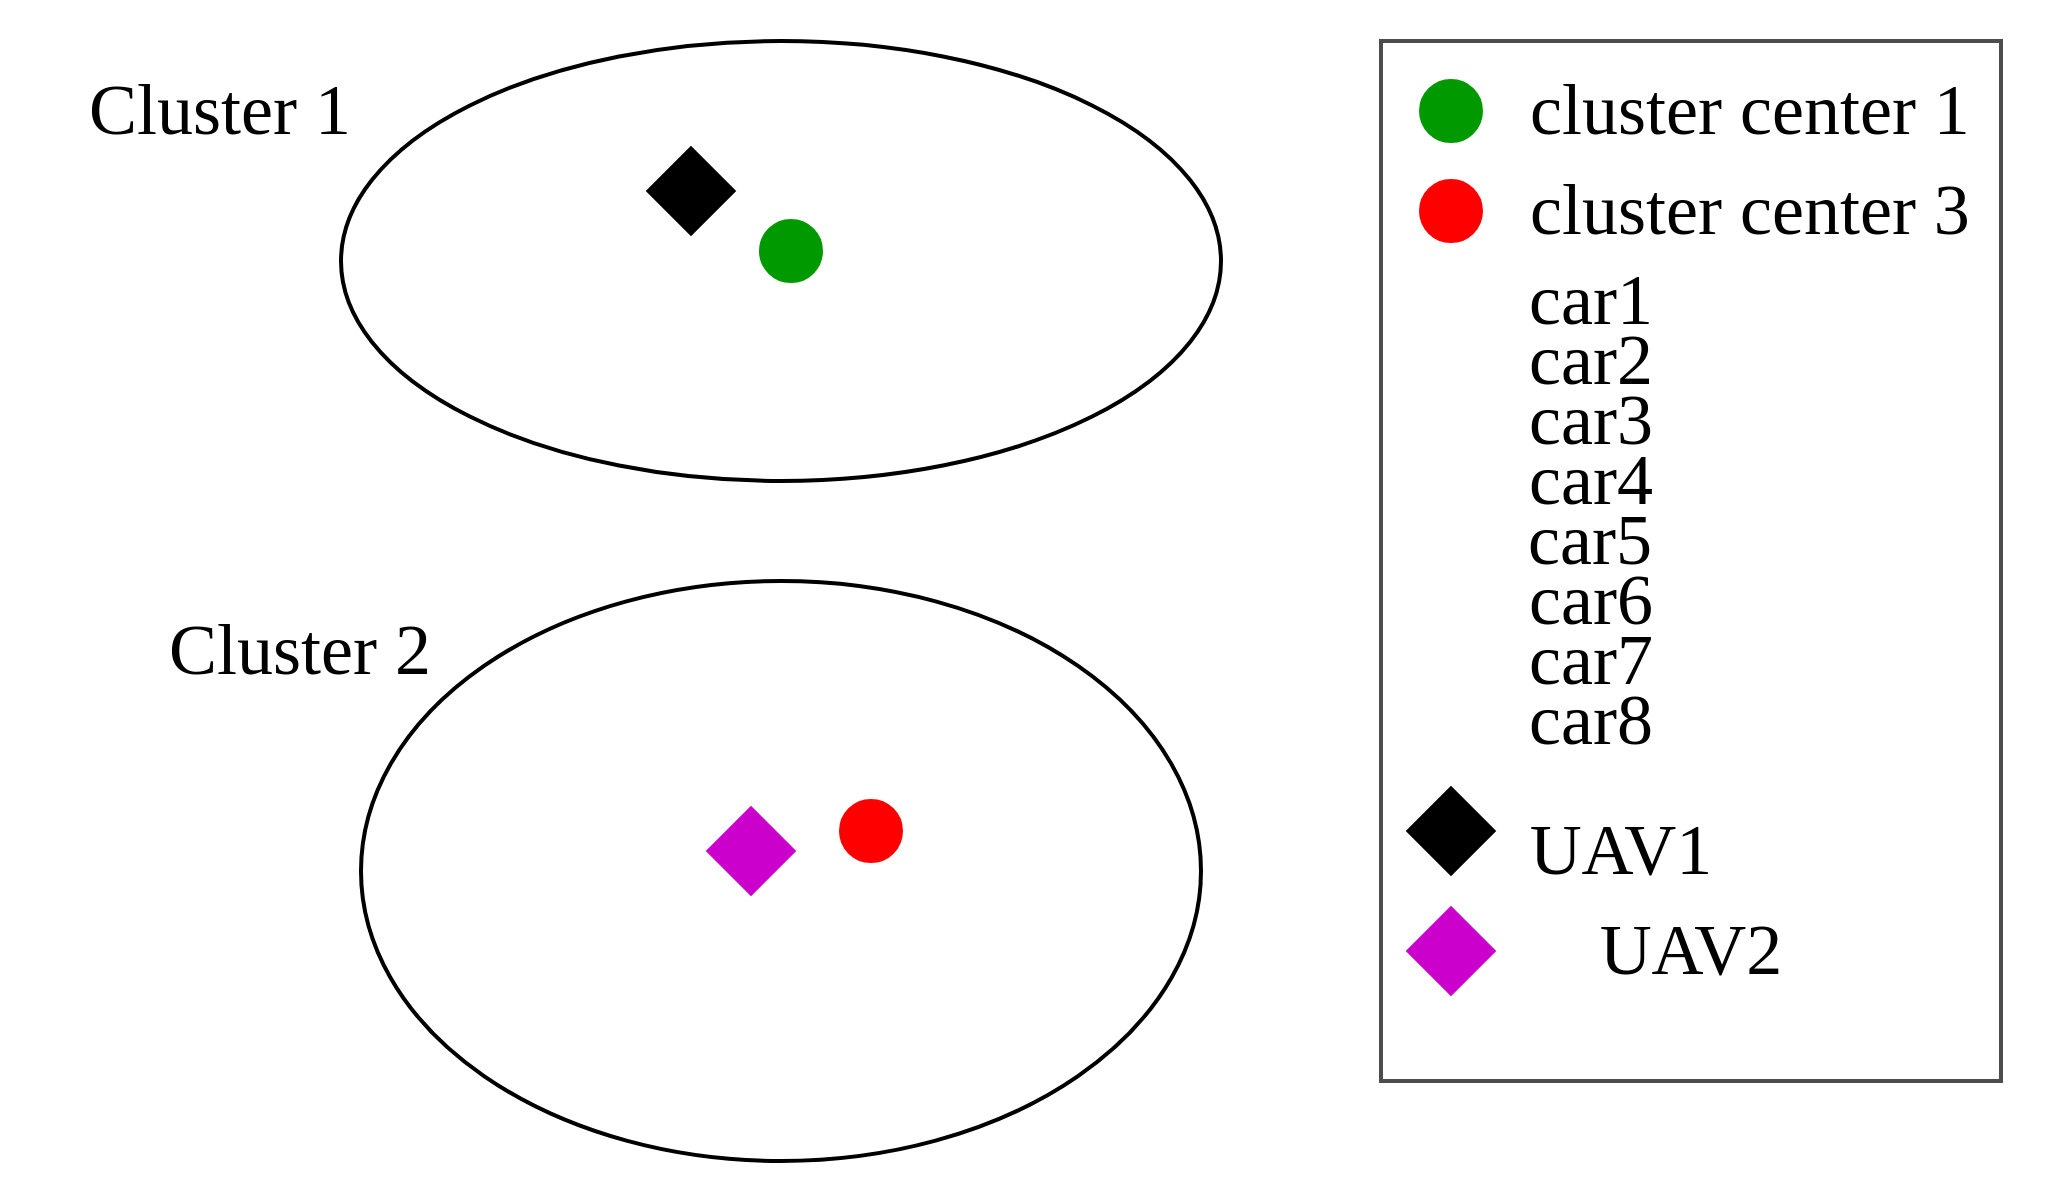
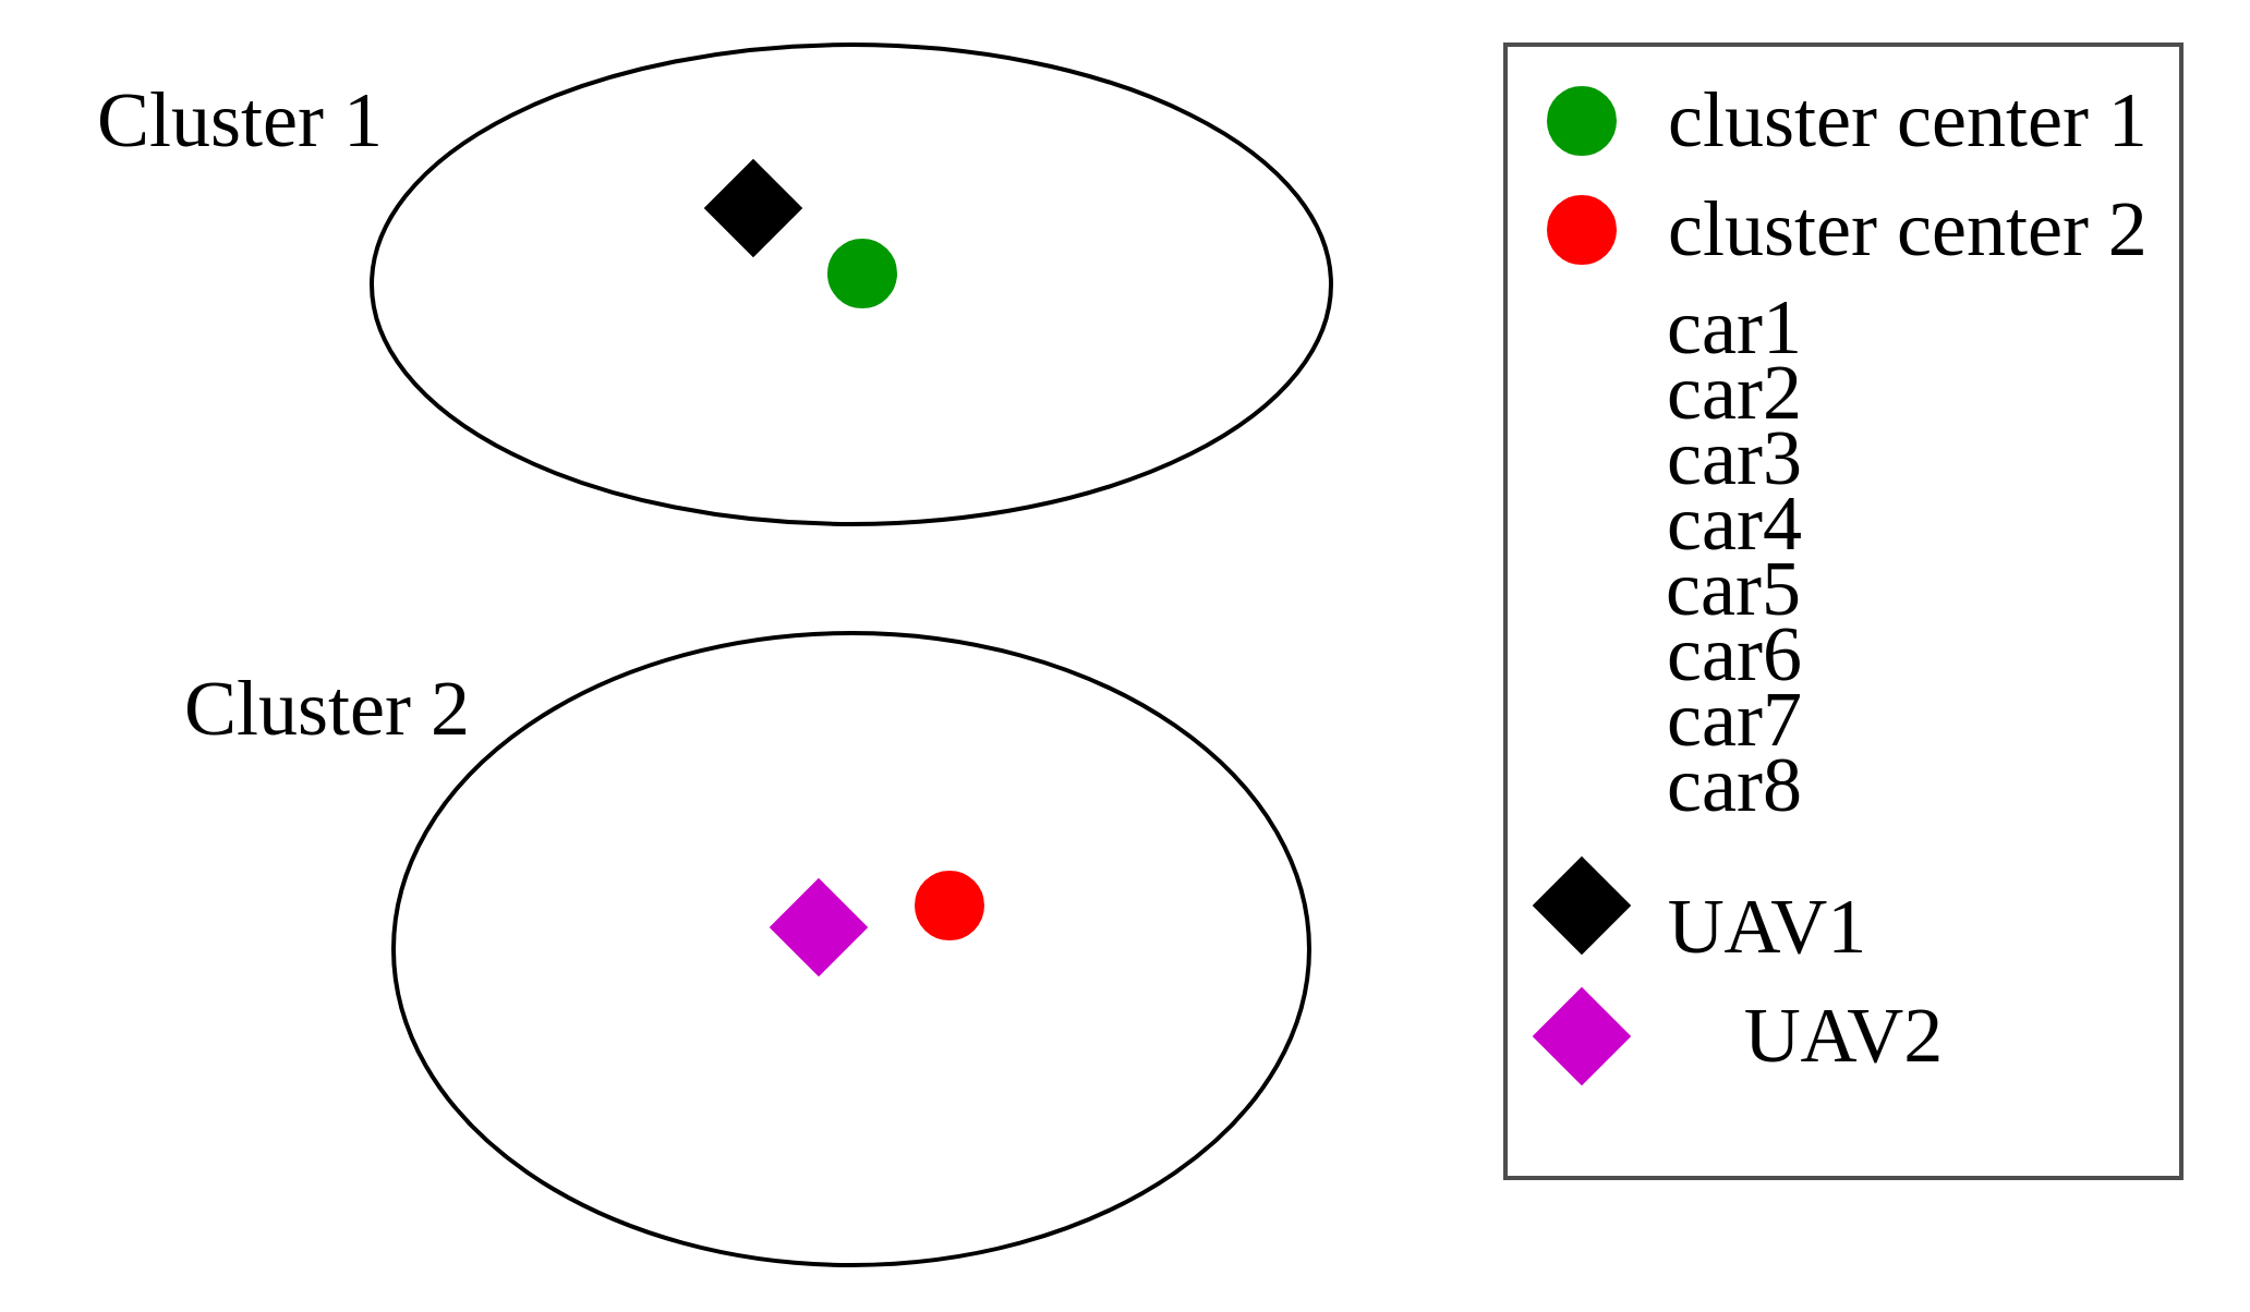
  <mxCell id="0" />
  <mxCell id="1" parent="0" />
  <mxCell id="2" value="" style="ellipse;whiteSpace=wrap;html=1;strokeWidth=2;" vertex="1" parent="1"><mxGeometry x="170" y="20" width="440" height="220" as="geometry" /></mxCell>
  <mxCell id="3" value="" style="ellipse;whiteSpace=wrap;html=1;strokeWidth=2;" vertex="1" parent="1"><mxGeometry x="180" y="290" width="420" height="290" as="geometry" /></mxCell>
  <mxCell id="4" value="Cluster 1" style="text;html=1;strokeColor=none;fillColor=none;align=center;verticalAlign=middle;whiteSpace=wrap;rounded=0;fontFamily=Times New Roman;fontSize=36;" vertex="1" parent="1"><mxGeometry x="20" y="20" width="180" height="70" as="geometry" /></mxCell>
  <mxCell id="5" value="Cluster 2" style="text;html=1;strokeColor=none;fillColor=none;align=center;verticalAlign=middle;whiteSpace=wrap;rounded=0;fontFamily=Times New Roman;fontSize=36;" vertex="1" parent="1"><mxGeometry x="60" y="290" width="180" height="70" as="geometry" /></mxCell>
  <mxCell id="6" value="" style="shape=image;html=1;verticalAlign=top;verticalLabelPosition=bottom;labelBackgroundColor=#ffffff;imageAspect=0;aspect=fixed;image=https://cdn2.iconfinder.com/data/icons/3_Minicons-Free-_Pack/46/start2.png;strokeWidth=2;fontFamily=Times New Roman;fontSize=36;" vertex="1" parent="1"><mxGeometry x="380" y="490" width="20" height="20" as="geometry" /></mxCell>
  <mxCell id="7" value="" style="shape=image;html=1;verticalAlign=top;verticalLabelPosition=bottom;labelBackgroundColor=#ffffff;imageAspect=0;aspect=fixed;image=https://cdn2.iconfinder.com/data/icons/3_Minicons-Free-_Pack/46/start2.png;strokeWidth=2;fontFamily=Times New Roman;fontSize=36;" vertex="1" parent="1"><mxGeometry x="540" y="60" width="20" height="20" as="geometry" /></mxCell>
  <mxCell id="8" value="" style="shape=image;html=1;verticalAlign=top;verticalLabelPosition=bottom;labelBackgroundColor=#ffffff;imageAspect=0;aspect=fixed;image=https://cdn2.iconfinder.com/data/icons/3_Minicons-Free-_Pack/46/start2.png;strokeWidth=2;fontFamily=Times New Roman;fontSize=36;" vertex="1" parent="1"><mxGeometry x="450" y="160" width="20" height="20" as="geometry" /></mxCell>
  <mxCell id="9" value="" style="shape=image;html=1;verticalAlign=top;verticalLabelPosition=bottom;labelBackgroundColor=#ffffff;imageAspect=0;aspect=fixed;image=https://cdn2.iconfinder.com/data/icons/3_Minicons-Free-_Pack/46/start2.png;strokeWidth=2;fontFamily=Times New Roman;fontSize=36;" vertex="1" parent="1"><mxGeometry x="280" y="40" width="20" height="20" as="geometry" /></mxCell>
  <mxCell id="10" value="" style="whiteSpace=wrap;html=1;aspect=fixed;strokeWidth=2;fontFamily=Times New Roman;fontSize=36;rotation=45;fillColor=#000000;" vertex="1" parent="1"><mxGeometry x="330" y="80" width="30" height="30" as="geometry" /></mxCell>
  <mxCell id="11" value="" style="whiteSpace=wrap;html=1;aspect=fixed;strokeWidth=2;fontFamily=Times New Roman;fontSize=36;rotation=45;strokeColor=#CC00CC;fillColor=#CC00CC;" vertex="1" parent="1"><mxGeometry x="360" y="410" width="30" height="30" as="geometry" /></mxCell>
  <mxCell id="12" value="" style="ellipse;whiteSpace=wrap;html=1;aspect=fixed;strokeWidth=2;fontFamily=Times New Roman;fontSize=36;fillColor=#009900;strokeColor=#009900;" vertex="1" parent="1"><mxGeometry x="380" y="110" width="30" height="30" as="geometry" /></mxCell>
  <mxCell id="13" value="" style="shape=image;html=1;verticalAlign=top;verticalLabelPosition=bottom;labelBackgroundColor=#ffffff;imageAspect=0;aspect=fixed;image=https://cdn2.iconfinder.com/data/icons/3_Minicons-Free-_Pack/46/start2.png;strokeWidth=2;fontFamily=Times New Roman;fontSize=36;" vertex="1" parent="1"><mxGeometry x="230" y="190" width="20" height="20" as="geometry" /></mxCell>
  <mxCell id="14" value="" style="shape=image;html=1;verticalAlign=top;verticalLabelPosition=bottom;labelBackgroundColor=#ffffff;imageAspect=0;aspect=fixed;image=https://cdn2.iconfinder.com/data/icons/3_Minicons-Free-_Pack/46/start2.png;strokeWidth=2;fontFamily=Times New Roman;fontSize=36;" vertex="1" parent="1"><mxGeometry x="540" y="400" width="20" height="20" as="geometry" /></mxCell>
  <mxCell id="15" value="" style="shape=image;html=1;verticalAlign=top;verticalLabelPosition=bottom;labelBackgroundColor=#ffffff;imageAspect=0;aspect=fixed;image=https://cdn2.iconfinder.com/data/icons/3_Minicons-Free-_Pack/46/start2.png;strokeWidth=2;fontFamily=Times New Roman;fontSize=36;" vertex="1" parent="1"><mxGeometry x="330" y="380" width="20" height="20" as="geometry" /></mxCell>
  <mxCell id="16" value="" style="shape=image;html=1;verticalAlign=top;verticalLabelPosition=bottom;labelBackgroundColor=#ffffff;imageAspect=0;aspect=fixed;image=https://cdn2.iconfinder.com/data/icons/3_Minicons-Free-_Pack/46/start2.png;strokeWidth=2;fontFamily=Times New Roman;fontSize=36;" vertex="1" parent="1"><mxGeometry x="220" y="400" width="20" height="20" as="geometry" /></mxCell>
  <mxCell id="17" value="" style="ellipse;whiteSpace=wrap;html=1;aspect=fixed;strokeWidth=2;fontFamily=Times New Roman;fontSize=36;strokeColor=#FF0000;fillColor=#FF0000;" vertex="1" parent="1"><mxGeometry x="420" y="400" width="30" height="30" as="geometry" /></mxCell>
  <mxCell id="18" value="" style="ellipse;whiteSpace=wrap;html=1;aspect=fixed;strokeWidth=2;fontFamily=Times New Roman;fontSize=36;strokeColor=#FF0000;fillColor=#FF0000;" vertex="1" parent="1"><mxGeometry x="710" y="90" width="30" height="30" as="geometry" /></mxCell>
  <mxCell id="19" value="" style="ellipse;whiteSpace=wrap;html=1;aspect=fixed;strokeWidth=2;fontFamily=Times New Roman;fontSize=36;fillColor=#009900;strokeColor=#009900;" vertex="1" parent="1"><mxGeometry x="710" y="40" width="30" height="30" as="geometry" /></mxCell>
  <mxCell id="20" value="" style="shape=image;html=1;verticalAlign=top;verticalLabelPosition=bottom;labelBackgroundColor=#ffffff;imageAspect=0;aspect=fixed;image=https://cdn2.iconfinder.com/data/icons/3_Minicons-Free-_Pack/46/start2.png;strokeWidth=2;fontFamily=Times New Roman;fontSize=36;" vertex="1" parent="1"><mxGeometry x="715" y="140" width="20" height="20" as="geometry" /></mxCell>
  <mxCell id="21" value="" style="shape=image;html=1;verticalAlign=top;verticalLabelPosition=bottom;labelBackgroundColor=#ffffff;imageAspect=0;aspect=fixed;image=https://cdn2.iconfinder.com/data/icons/3_Minicons-Free-_Pack/46/start2.png;strokeWidth=2;fontFamily=Times New Roman;fontSize=36;" vertex="1" parent="1"><mxGeometry x="715" y="170" width="20" height="20" as="geometry" /></mxCell>
  <mxCell id="22" value="" style="shape=image;html=1;verticalAlign=top;verticalLabelPosition=bottom;labelBackgroundColor=#ffffff;imageAspect=0;aspect=fixed;image=https://cdn2.iconfinder.com/data/icons/3_Minicons-Free-_Pack/46/start2.png;strokeWidth=2;fontFamily=Times New Roman;fontSize=36;" vertex="1" parent="1"><mxGeometry x="715" y="200" width="20" height="20" as="geometry" /></mxCell>
  <mxCell id="23" value="" style="shape=image;html=1;verticalAlign=top;verticalLabelPosition=bottom;labelBackgroundColor=#ffffff;imageAspect=0;aspect=fixed;image=https://cdn2.iconfinder.com/data/icons/3_Minicons-Free-_Pack/46/start2.png;strokeWidth=2;fontFamily=Times New Roman;fontSize=36;" vertex="1" parent="1"><mxGeometry x="715" y="230" width="20" height="20" as="geometry" /></mxCell>
  <mxCell id="24" value="" style="shape=image;html=1;verticalAlign=top;verticalLabelPosition=bottom;labelBackgroundColor=#ffffff;imageAspect=0;aspect=fixed;image=https://cdn2.iconfinder.com/data/icons/3_Minicons-Free-_Pack/46/start2.png;strokeWidth=2;fontFamily=Times New Roman;fontSize=36;" vertex="1" parent="1"><mxGeometry x="715" y="260" width="20" height="20" as="geometry" /></mxCell>
  <mxCell id="25" value="" style="shape=image;html=1;verticalAlign=top;verticalLabelPosition=bottom;labelBackgroundColor=#ffffff;imageAspect=0;aspect=fixed;image=https://cdn2.iconfinder.com/data/icons/3_Minicons-Free-_Pack/46/start2.png;strokeWidth=2;fontFamily=Times New Roman;fontSize=36;" vertex="1" parent="1"><mxGeometry x="715" y="290" width="20" height="20" as="geometry" /></mxCell>
  <mxCell id="26" value="" style="shape=image;html=1;verticalAlign=top;verticalLabelPosition=bottom;labelBackgroundColor=#ffffff;imageAspect=0;aspect=fixed;image=https://cdn2.iconfinder.com/data/icons/3_Minicons-Free-_Pack/46/start2.png;strokeWidth=2;fontFamily=Times New Roman;fontSize=36;" vertex="1" parent="1"><mxGeometry x="715" y="320" width="20" height="20" as="geometry" /></mxCell>
  <mxCell id="27" value="" style="shape=image;html=1;verticalAlign=top;verticalLabelPosition=bottom;labelBackgroundColor=#ffffff;imageAspect=0;aspect=fixed;image=https://cdn2.iconfinder.com/data/icons/3_Minicons-Free-_Pack/46/start2.png;strokeWidth=2;fontFamily=Times New Roman;fontSize=36;" vertex="1" parent="1"><mxGeometry x="715" y="350" width="20" height="20" as="geometry" /></mxCell>
  <mxCell id="28" value="" style="whiteSpace=wrap;html=1;aspect=fixed;strokeWidth=2;fontFamily=Times New Roman;fontSize=36;rotation=45;fillColor=#000000;" vertex="1" parent="1"><mxGeometry x="710" y="400" width="30" height="30" as="geometry" /></mxCell>
  <mxCell id="29" value="" style="whiteSpace=wrap;html=1;aspect=fixed;strokeWidth=2;fontFamily=Times New Roman;fontSize=36;rotation=45;strokeColor=#CC00CC;fillColor=#CC00CC;" vertex="1" parent="1"><mxGeometry x="710" y="460" width="30" height="30" as="geometry" /></mxCell>
  <mxCell id="30" value="cluster center 1" style="text;html=1;strokeColor=none;fillColor=none;align=center;verticalAlign=middle;whiteSpace=wrap;rounded=0;fontFamily=Times New Roman;fontSize=36;" vertex="1" parent="1"><mxGeometry x="740" y="37.5" width="270" height="35" as="geometry" /></mxCell>
- <mxCell id="31" value="cluster center 3" style="text;html=1;strokeColor=none;fillColor=none;align=center;verticalAlign=middle;whiteSpace=wrap;rounded=0;fontFamily=Times New Roman;fontSize=36;" vertex="1" parent="1"><mxGeometry x="740" y="87.5" width="270" height="35" as="geometry" /></mxCell>
+ <mxCell id="31" value="cluster center 2" style="text;html=1;strokeColor=none;fillColor=none;align=center;verticalAlign=middle;whiteSpace=wrap;rounded=0;fontFamily=Times New Roman;fontSize=36;" vertex="1" parent="1"><mxGeometry x="740" y="87.5" width="270" height="35" as="geometry" /></mxCell>
  <mxCell id="32" value="car1&amp;nbsp;" style="text;html=1;strokeColor=none;fillColor=none;align=center;verticalAlign=middle;whiteSpace=wrap;rounded=0;fontFamily=Times New Roman;fontSize=36;" vertex="1" parent="1"><mxGeometry x="750" y="132.5" width="100" height="35" as="geometry" /></mxCell>
  <mxCell id="33" value="car2&amp;nbsp;" style="text;html=1;strokeColor=none;fillColor=none;align=center;verticalAlign=middle;whiteSpace=wrap;rounded=0;fontFamily=Times New Roman;fontSize=36;" vertex="1" parent="1"><mxGeometry x="750" y="162.5" width="100" height="35" as="geometry" /></mxCell>
  <mxCell id="34" value="car3&amp;nbsp;" style="text;html=1;strokeColor=none;fillColor=none;align=center;verticalAlign=middle;whiteSpace=wrap;rounded=0;fontFamily=Times New Roman;fontSize=36;" vertex="1" parent="1"><mxGeometry x="750" y="192.5" width="100" height="35" as="geometry" /></mxCell>
  <mxCell id="35" value="car4&amp;nbsp;" style="text;html=1;strokeColor=none;fillColor=none;align=center;verticalAlign=middle;whiteSpace=wrap;rounded=0;fontFamily=Times New Roman;fontSize=36;" vertex="1" parent="1"><mxGeometry x="750" y="222.5" width="100" height="35" as="geometry" /></mxCell>
  <mxCell id="36" value="car5" style="text;html=1;strokeColor=none;fillColor=none;align=center;verticalAlign=middle;whiteSpace=wrap;rounded=0;fontFamily=Times New Roman;fontSize=36;" vertex="1" parent="1"><mxGeometry x="740" y="252.5" width="110" height="35" as="geometry" /></mxCell>
  <mxCell id="37" value="car6&amp;nbsp;" style="text;html=1;strokeColor=none;fillColor=none;align=center;verticalAlign=middle;whiteSpace=wrap;rounded=0;fontFamily=Times New Roman;fontSize=36;" vertex="1" parent="1"><mxGeometry x="750" y="282.5" width="100" height="35" as="geometry" /></mxCell>
  <mxCell id="38" value="car7&amp;nbsp;" style="text;html=1;strokeColor=none;fillColor=none;align=center;verticalAlign=middle;whiteSpace=wrap;rounded=0;fontFamily=Times New Roman;fontSize=36;" vertex="1" parent="1"><mxGeometry x="750" y="312.5" width="100" height="35" as="geometry" /></mxCell>
  <mxCell id="39" value="car8&amp;nbsp;" style="text;html=1;strokeColor=none;fillColor=none;align=center;verticalAlign=middle;whiteSpace=wrap;rounded=0;fontFamily=Times New Roman;fontSize=36;" vertex="1" parent="1"><mxGeometry x="750" y="342.5" width="100" height="35" as="geometry" /></mxCell>
  <mxCell id="40" value="UAV1&amp;nbsp;" style="text;html=1;strokeColor=none;fillColor=none;align=center;verticalAlign=middle;whiteSpace=wrap;rounded=0;fontFamily=Times New Roman;fontSize=36;" vertex="1" parent="1"><mxGeometry x="750" y="407.5" width="130" height="35" as="geometry" /></mxCell>
  <mxCell id="41" value="UAV2&amp;nbsp;" style="text;html=1;strokeColor=none;fillColor=none;align=center;verticalAlign=middle;whiteSpace=wrap;rounded=0;fontFamily=Times New Roman;fontSize=36;" vertex="1" parent="1"><mxGeometry x="785" y="457.5" width="130" height="35" as="geometry" /></mxCell>
  <mxCell id="42" value="" style="rounded=0;whiteSpace=wrap;html=1;strokeColor=#4D4D4D;strokeWidth=2;fillColor=none;fontFamily=Times New Roman;fontSize=36;" vertex="1" parent="1"><mxGeometry x="690" y="20" width="310" height="520" as="geometry" /></mxCell>
